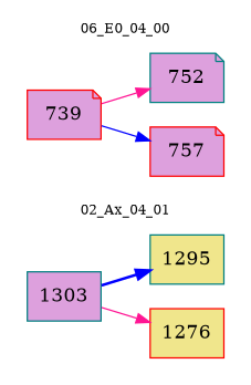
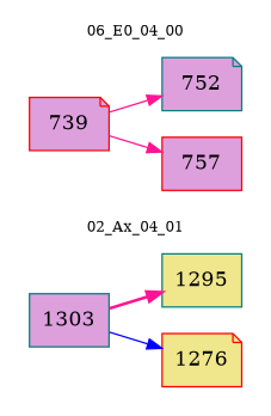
  digraph {
    rankdir=LR
    node [color=teal fillcolor=plum shape=note style=filled]
    edge [color=deeppink style=solid]
    n1 [label=1303 shape=box]
-   n2 [color=red fillcolor=khaki label=1276 shape=box]
+   n2 [color=red fillcolor=khaki label=1276]
    n3 [fillcolor=khaki label=1295 shape=box]
    n4 [color=red label=739]
-   n5 [color=red label=757]
+   n5 [color=red label=757 shape=box]
    n6 [label=752]
    subgraph cluster_1 {
      color=white
      fontsize=10
      label="02_Ax_04_01"
      n1
      n2
      n3
    }
    subgraph cluster_2 {
      color=white
      fontsize=10
      label="06_E0_04_00"
      n4
      n5
      n6
    }
-   n1 -> n2
-   n1 -> n3 [color=blue style=bold]
-   n4 -> n5 [color=blue]
+   n1 -> n2 [color=blue]
+   n1 -> n3 [style=bold]
+   n4 -> n5
    n4 -> n6
  }
